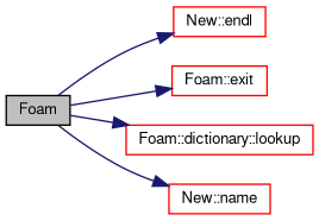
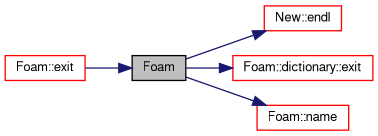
  digraph {
    rankdir=LR
    node [color=red fontname=FreeSans fontsize=10 shape=record]
    edge [color=midnightblue fontname=FreeSans fontsize=10 labelfontname=FreeSans labelfontsize=10 style=solid]
    n1 [color=black fillcolor=grey75 fontcolor=black height=0.2 label=Foam style=filled width=0.4]
    n2 [height=0.2 label="New::endl" width=0.4]
    n3 [height=0.2 label="Foam::exit" width=0.4]
-   n4 [height=0.2 label="Foam::dictionary::lookup" width=0.4]
-   n5 [height=0.2 label="New::name" width=0.4]
+   n4 [height=0.2 label="Foam::dictionary::exit" width=0.4]
+   n5 [height=0.2 label="Foam::name" width=0.4]
    n1 -> n2
-   n1 -> n3
+   n3 -> n1
    n1 -> n4
    n1 -> n5
  }
